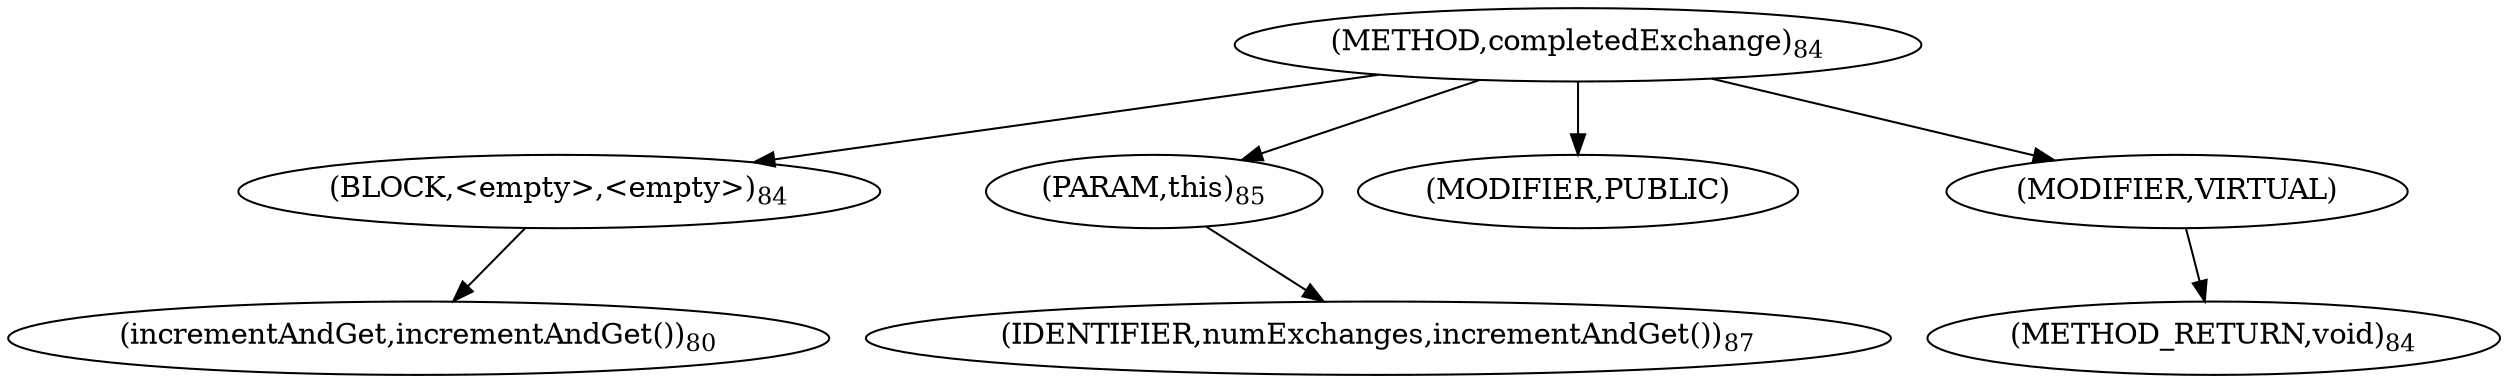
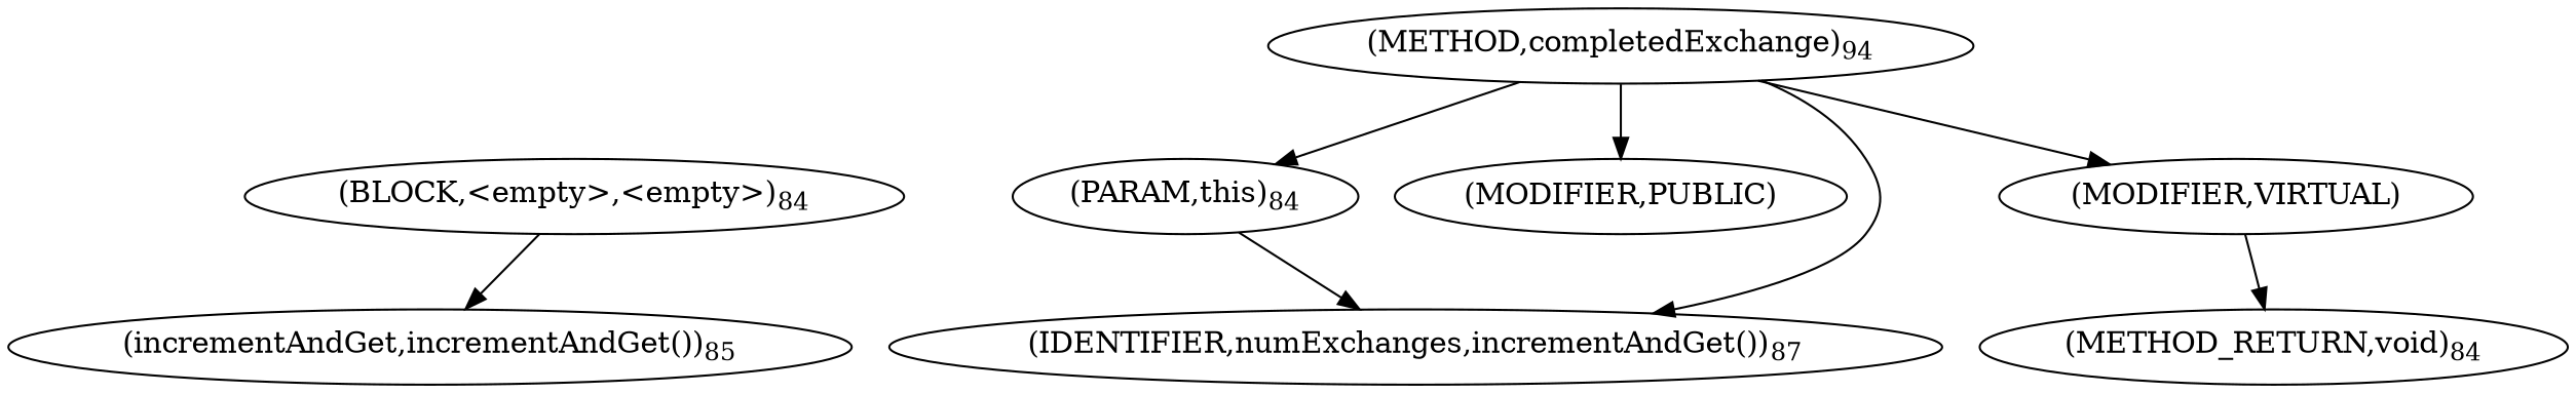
  digraph {
-   n1 [label=<(METHOD,completedExchange)<SUB>84</SUB>>]
-   n2 [label=<(PARAM,this)<SUB>85</SUB>>]
+   n1 [label=<(METHOD,completedExchange)<SUB>94</SUB>>]
+   n2 [label=<(PARAM,this)<SUB>84</SUB>>]
    n3 [label=<(BLOCK,&lt;empty&gt;,&lt;empty&gt;)<SUB>84</SUB>>]
    n4 [label=<(MODIFIER,PUBLIC)>]
    n5 [label=<(MODIFIER,VIRTUAL)>]
    n6 [label=<(IDENTIFIER,numExchanges,incrementAndGet())<SUB>87</SUB>>]
-   n7 [label=<(incrementAndGet,incrementAndGet())<SUB>80</SUB>>]
+   n7 [label=<(incrementAndGet,incrementAndGet())<SUB>85</SUB>>]
    n8 [label=<(METHOD_RETURN,void)<SUB>84</SUB>>]
    n1 -> n2
-   n1 -> n3
+   n1 -> n6
    n1 -> n4
    n1 -> n5
    n2 -> n6
    n3 -> n7
    n5 -> n8
  }
